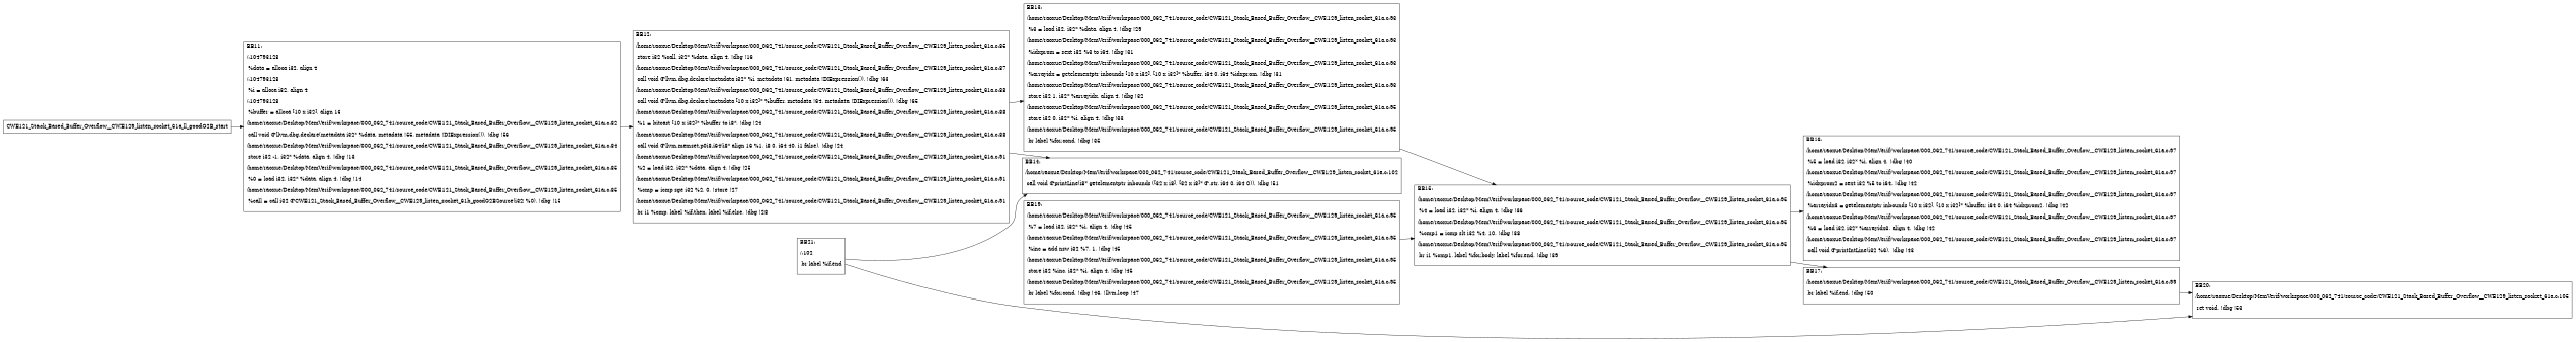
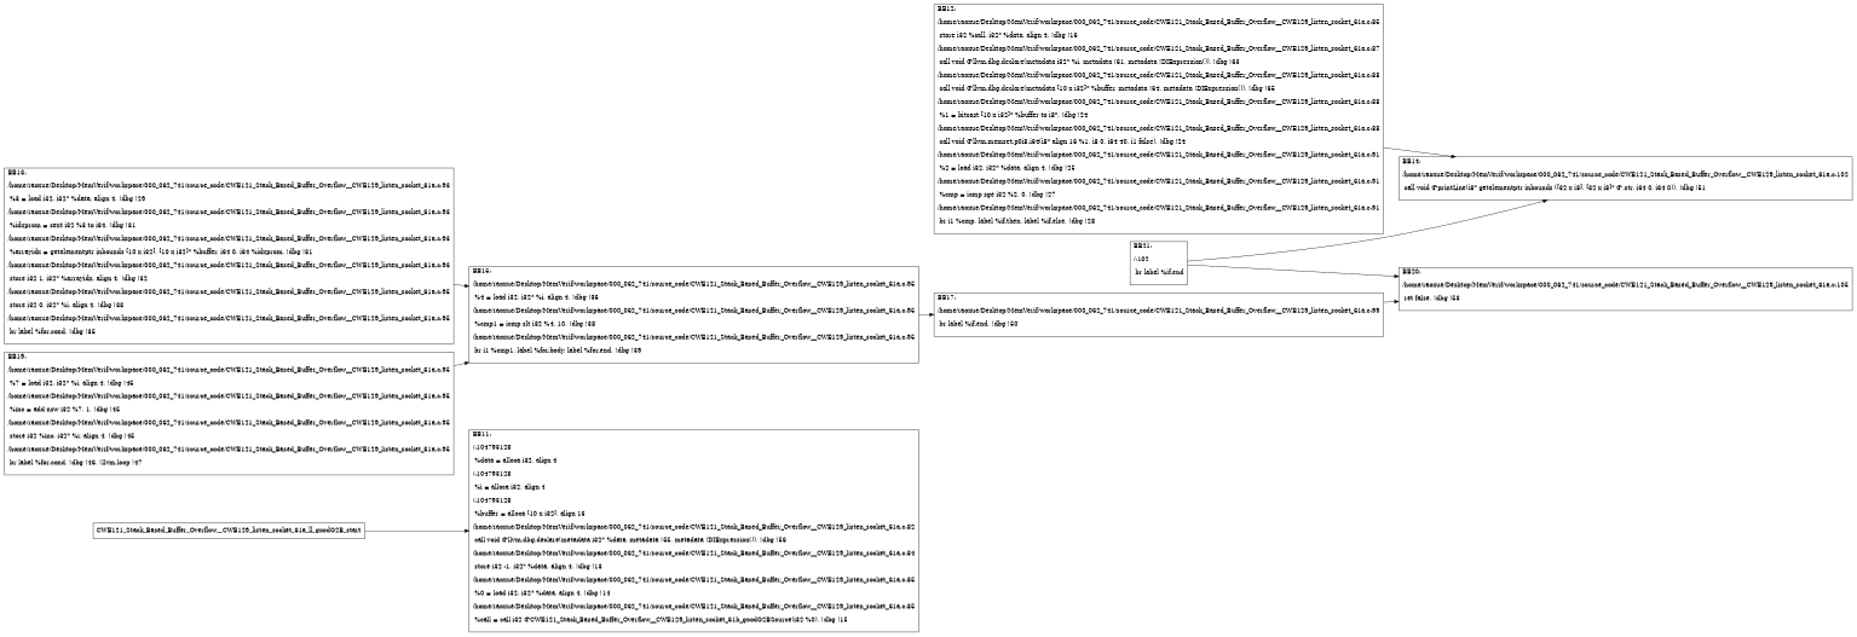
  digraph {
    rankdir=LR
    node [shape=record]
    n1 [label="{CWE121_Stack_Based_Buffer_Overflow__CWE129_listen_socket_61a_ll_goodG2B_start}"]
    n2 [label="{BB11:\l\l/:104793128\l\n  %data = alloca i32, align 4\l\n/:104793128\l\n  %i = alloca i32, align 4\l\n/:104793128\l\n  %buffer = alloca [10 x i32], align 16\l\n/home/raoxue/Desktop/MemVerif/workspace/000_062_741/source_code/CWE121_Stack_Based_Buffer_Overflow__CWE129_listen_socket_61a.c:82\l\n  call void @llvm.dbg.declare(metadata i32* %data, metadata !55, metadata !DIExpression()), !dbg !56\l\n/home/raoxue/Desktop/MemVerif/workspace/000_062_741/source_code/CWE121_Stack_Based_Buffer_Overflow__CWE129_listen_socket_61a.c:84\l\n  store i32 -1, i32* %data, align 4, !dbg !13\l\n/home/raoxue/Desktop/MemVerif/workspace/000_062_741/source_code/CWE121_Stack_Based_Buffer_Overflow__CWE129_listen_socket_61a.c:85\l\n  %0 = load i32, i32* %data, align 4, !dbg !14\l\n/home/raoxue/Desktop/MemVerif/workspace/000_062_741/source_code/CWE121_Stack_Based_Buffer_Overflow__CWE129_listen_socket_61a.c:85\l\n  %call = call i32 @CWE121_Stack_Based_Buffer_Overflow__CWE129_listen_socket_61b_goodG2BSource(i32 %0), !dbg !15\l\n}"]
-   n3 [label="{BB12:\l\l/home/raoxue/Desktop/MemVerif/workspace/000_062_741/source_code/CWE121_Stack_Based_Buffer_Overflow__CWE129_listen_socket_61a.c:85\l\n  store i32 %call, i32* %data, align 4, !dbg !16\l\n/home/raoxue/Desktop/MemVerif/workspace/000_062_741/source_code/CWE121_Stack_Based_Buffer_Overflow__CWE129_listen_socket_61a.c:87\l\n  call void @llvm.dbg.declare(metadata i32* %i, metadata !61, metadata !DIExpression()), !dbg !63\l\n/home/raoxue/Desktop/MemVerif/workspace/000_062_741/source_code/CWE121_Stack_Based_Buffer_Overflow__CWE129_listen_socket_61a.c:88\l\n  call void @llvm.dbg.declare(metadata [10 x i32]* %buffer, metadata !64, metadata !DIExpression()), !dbg !65\l\n/home/raoxue/Desktop/MemVerif/workspace/000_062_741/source_code/CWE121_Stack_Based_Buffer_Overflow__CWE129_listen_socket_61a.c:88\l\n  %1 = bitcast [10 x i32]* %buffer to i8*, !dbg !24\l\n/home/raoxue/Desktop/MemVerif/workspace/000_062_741/source_code/CWE121_Stack_Based_Buffer_Overflow__CWE129_listen_socket_61a.c:88\l\n  call void @llvm.memset.p0i8.i64(i8* align 16 %1, i8 0, i64 40, i1 false), !dbg !24\l\n/home/raoxue/Desktop/MemVerif/workspace/000_062_741/source_code/CWE121_Stack_Based_Buffer_Overflow__CWE129_listen_socket_61a.c:91\l\n  %2 = load i32, i32* %data, align 4, !dbg !25\l\n/home/raoxue/Desktop/MemVerif/workspace/000_062_741/source_code/CWE121_Stack_Based_Buffer_Overflow__CWE129_listen_socket_61a.c:91\l\n  %cmp = icmp sge i32 %2, 0, !store !27\l\n/home/raoxue/Desktop/MemVerif/workspace/000_062_741/source_code/CWE121_Stack_Based_Buffer_Overflow__CWE129_listen_socket_61a.c:91\l\n  br i1 %cmp, label %if.then, label %if.else, !dbg !28\l\n}"]
+   n3 [label="{BB12:\l\l/home/raoxue/Desktop/MemVerif/workspace/000_062_741/source_code/CWE121_Stack_Based_Buffer_Overflow__CWE129_listen_socket_61a.c:85\l\n  store i32 %call, i32* %data, align 4, !dbg !16\l\n/home/raoxue/Desktop/MemVerif/workspace/000_062_741/source_code/CWE121_Stack_Based_Buffer_Overflow__CWE129_listen_socket_61a.c:87\l\n  call void @llvm.dbg.declare(metadata i32* %i, metadata !61, metadata !DIExpression()), !dbg !63\l\n/home/raoxue/Desktop/MemVerif/workspace/000_062_741/source_code/CWE121_Stack_Based_Buffer_Overflow__CWE129_listen_socket_61a.c:88\l\n  call void @llvm.dbg.declare(metadata [10 x i32]* %buffer, metadata !64, metadata !DIExpression()), !dbg !65\l\n/home/raoxue/Desktop/MemVerif/workspace/000_062_741/source_code/CWE121_Stack_Based_Buffer_Overflow__CWE129_listen_socket_61a.c:88\l\n  %1 = bitcast [10 x i32]* %buffer to i8*, !dbg !24\l\n/home/raoxue/Desktop/MemVerif/workspace/000_062_741/source_code/CWE121_Stack_Based_Buffer_Overflow__CWE129_listen_socket_61a.c:88\l\n  call void @llvm.memset.p0i8.i64(i8* align 16 %1, i8 0, i64 40, i1 false), !dbg !24\l\n/home/raoxue/Desktop/MemVerif/workspace/000_062_741/source_code/CWE121_Stack_Based_Buffer_Overflow__CWE129_listen_socket_61a.c:91\l\n  %2 = load i32, i32* %data, align 4, !dbg !25\l\n/home/raoxue/Desktop/MemVerif/workspace/000_062_741/source_code/CWE121_Stack_Based_Buffer_Overflow__CWE129_listen_socket_61a.c:91\l\n  %cmp = icmp sge i32 %2, 0, !dbg !27\l\n/home/raoxue/Desktop/MemVerif/workspace/000_062_741/source_code/CWE121_Stack_Based_Buffer_Overflow__CWE129_listen_socket_61a.c:91\l\n  br i1 %cmp, label %if.then, label %if.else, !dbg !28\l\n}"]
    n4 [label="{BB13:\l\l/home/raoxue/Desktop/MemVerif/workspace/000_062_741/source_code/CWE121_Stack_Based_Buffer_Overflow__CWE129_listen_socket_61a.c:93\l\n  %3 = load i32, i32* %data, align 4, !dbg !29\l\n/home/raoxue/Desktop/MemVerif/workspace/000_062_741/source_code/CWE121_Stack_Based_Buffer_Overflow__CWE129_listen_socket_61a.c:93\l\n  %idxprom = sext i32 %3 to i64, !dbg !31\l\n/home/raoxue/Desktop/MemVerif/workspace/000_062_741/source_code/CWE121_Stack_Based_Buffer_Overflow__CWE129_listen_socket_61a.c:93\l\n  %arrayidx = getelementptr inbounds [10 x i32], [10 x i32]* %buffer, i64 0, i64 %idxprom, !dbg !31\l\n/home/raoxue/Desktop/MemVerif/workspace/000_062_741/source_code/CWE121_Stack_Based_Buffer_Overflow__CWE129_listen_socket_61a.c:93\l\n  store i32 1, i32* %arrayidx, align 4, !dbg !32\l\n/home/raoxue/Desktop/MemVerif/workspace/000_062_741/source_code/CWE121_Stack_Based_Buffer_Overflow__CWE129_listen_socket_61a.c:95\l\n  store i32 0, i32* %i, align 4, !dbg !33\l\n/home/raoxue/Desktop/MemVerif/workspace/000_062_741/source_code/CWE121_Stack_Based_Buffer_Overflow__CWE129_listen_socket_61a.c:95\l\n  br label %for.cond, !dbg !35\l\n}"]
    n5 [label="{BB14:\l\l/home/raoxue/Desktop/MemVerif/workspace/000_062_741/source_code/CWE121_Stack_Based_Buffer_Overflow__CWE129_listen_socket_61a.c:102\l\n  call void @printLine(i8* getelementptr inbounds ([32 x i8], [32 x i8]* @.str, i64 0, i64 0)), !dbg !51\l\n}"]
    n6 [label="{BB15:\l\l/home/raoxue/Desktop/MemVerif/workspace/000_062_741/source_code/CWE121_Stack_Based_Buffer_Overflow__CWE129_listen_socket_61a.c:95\l\n  %4 = load i32, i32* %i, align 4, !dbg !36\l\n/home/raoxue/Desktop/MemVerif/workspace/000_062_741/source_code/CWE121_Stack_Based_Buffer_Overflow__CWE129_listen_socket_61a.c:95\l\n  %cmp1 = icmp slt i32 %4, 10, !dbg !38\l\n/home/raoxue/Desktop/MemVerif/workspace/000_062_741/source_code/CWE121_Stack_Based_Buffer_Overflow__CWE129_listen_socket_61a.c:95\l\n  br i1 %cmp1, label %for.body, label %for.end, !dbg !39\l\n}"]
-   n7 [label="{BB16:\l\l/home/raoxue/Desktop/MemVerif/workspace/000_062_741/source_code/CWE121_Stack_Based_Buffer_Overflow__CWE129_listen_socket_61a.c:97\l\n  %5 = load i32, i32* %i, align 4, !dbg !40\l\n/home/raoxue/Desktop/MemVerif/workspace/000_062_741/source_code/CWE121_Stack_Based_Buffer_Overflow__CWE129_listen_socket_61a.c:97\l\n  %idxprom2 = sext i32 %5 to i64, !dbg !42\l\n/home/raoxue/Desktop/MemVerif/workspace/000_062_741/source_code/CWE121_Stack_Based_Buffer_Overflow__CWE129_listen_socket_61a.c:97\l\n  %arrayidx3 = getelementptr inbounds [10 x i32], [10 x i32]* %buffer, i64 0, i64 %idxprom2, !dbg !42\l\n/home/raoxue/Desktop/MemVerif/workspace/000_062_741/source_code/CWE121_Stack_Based_Buffer_Overflow__CWE129_listen_socket_61a.c:97\l\n  %6 = load i32, i32* %arrayidx3, align 4, !dbg !42\l\n/home/raoxue/Desktop/MemVerif/workspace/000_062_741/source_code/CWE121_Stack_Based_Buffer_Overflow__CWE129_listen_socket_61a.c:97\l\n  call void @printIntLine(i32 %6), !dbg !43\l\n}"]
    n8 [label="{BB17:\l\l/home/raoxue/Desktop/MemVerif/workspace/000_062_741/source_code/CWE121_Stack_Based_Buffer_Overflow__CWE129_listen_socket_61a.c:99\l\n  br label %if.end, !dbg !50\l\n}"]
    n9 [label="{BB21:\l\l/:102\l\n  br label %if.end\l\n}"]
-   n10 [label="{BB20:\l\l/home/raoxue/Desktop/MemVerif/workspace/000_062_741/source_code/CWE121_Stack_Based_Buffer_Overflow__CWE129_listen_socket_61a.c:105\l\n  ret void, !dbg !53\l\n}"]
+   n10 [label="{BB20:\l\l/home/raoxue/Desktop/MemVerif/workspace/000_062_741/source_code/CWE121_Stack_Based_Buffer_Overflow__CWE129_listen_socket_61a.c:105\l\n  ret false, !dbg !53\l\n}"]
    n11 [label="{BB19:\l\l/home/raoxue/Desktop/MemVerif/workspace/000_062_741/source_code/CWE121_Stack_Based_Buffer_Overflow__CWE129_listen_socket_61a.c:95\l\n  %7 = load i32, i32* %i, align 4, !dbg !45\l\n/home/raoxue/Desktop/MemVerif/workspace/000_062_741/source_code/CWE121_Stack_Based_Buffer_Overflow__CWE129_listen_socket_61a.c:95\l\n  %inc = add nsw i32 %7, 1, !dbg !45\l\n/home/raoxue/Desktop/MemVerif/workspace/000_062_741/source_code/CWE121_Stack_Based_Buffer_Overflow__CWE129_listen_socket_61a.c:95\l\n  store i32 %inc, i32* %i, align 4, !dbg !45\l\n/home/raoxue/Desktop/MemVerif/workspace/000_062_741/source_code/CWE121_Stack_Based_Buffer_Overflow__CWE129_listen_socket_61a.c:95\l\n  br label %for.cond, !dbg !46, !llvm.loop !47\l\n}"]
    n1 -> n2
-   n2 -> n3
-   n3 -> n4
    n3 -> n5
    n4 -> n6
-   n6 -> n7
    n6 -> n8
    n8 -> n10
    n9 -> n5
    n9 -> n10
    n11 -> n6
  }
